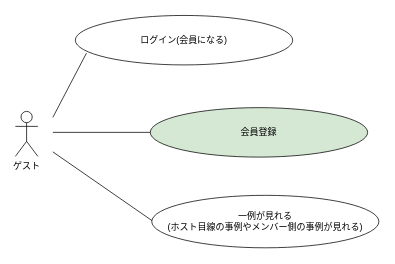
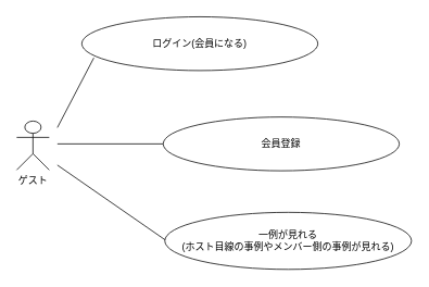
  <mxCell id="0" />
  <mxCell id="1" parent="0" />
- <mxCell id="2" value="ゲスト" style="shape=umlActor;verticalLabelPosition=bottom;verticalAlign=top;html=1;outlineConnect=0;" parent="1" vertex="1"><mxGeometry x="20" y="148" width="30" height="60" as="geometry" /></mxCell>
+ <mxCell id="2" value="ゲスト" style="shape=umlActor;verticalLabelPosition=bottom;verticalAlign=top;html=1;outlineConnect=0;" parent="1" vertex="1"><mxGeometry x="20" y="148" width="40" height="60" as="geometry" /></mxCell>
  <mxCell id="3" value="" style="endArrow=none;html=1;rounded=0;entryX=0.051;entryY=0.763;entryDx=0;entryDy=0;entryPerimeter=0;" parent="1" target="4" edge="1"><mxGeometry width="50" height="50" relative="1" as="geometry"><mxPoint x="70" y="156" as="sourcePoint" /><mxPoint x="220" y="76" as="targetPoint" /></mxGeometry></mxCell>
  <mxCell id="4" value="ログイン(会員になる)" style="ellipse;whiteSpace=wrap;html=1;" parent="1" vertex="1"><mxGeometry x="100" y="20" width="290" height="66" as="geometry" /></mxCell>
  <mxCell id="5" value="" style="endArrow=none;html=1;rounded=0;" parent="1" edge="1"><mxGeometry width="50" height="50" relative="1" as="geometry"><mxPoint x="70" y="176" as="sourcePoint" /><mxPoint x="200" y="176" as="targetPoint" /></mxGeometry></mxCell>
- <mxCell id="6" value="会員登録" style="ellipse;whiteSpace=wrap;html=1;fillColor=#d5e8d4;" parent="1" vertex="1"><mxGeometry x="200" y="143" width="290" height="66" as="geometry" /></mxCell>
+ <mxCell id="6" value="会員登録" style="ellipse;whiteSpace=wrap;html=1;" parent="1" vertex="1"><mxGeometry x="200" y="143" width="290" height="66" as="geometry" /></mxCell>
  <mxCell id="7" value="" style="endArrow=none;html=1;rounded=0;" parent="1" edge="1"><mxGeometry width="50" height="50" relative="1" as="geometry"><mxPoint x="70" y="202" as="sourcePoint" /><mxPoint x="220" y="306" as="targetPoint" /></mxGeometry></mxCell>
  <mxCell id="8" value="一例が見れる&lt;br&gt;(ホスト目線の事例やメンバー側の事例が見れる)" style="ellipse;whiteSpace=wrap;html=1;" parent="1" vertex="1"><mxGeometry x="202" y="260" width="303" height="70" as="geometry" /></mxCell>
